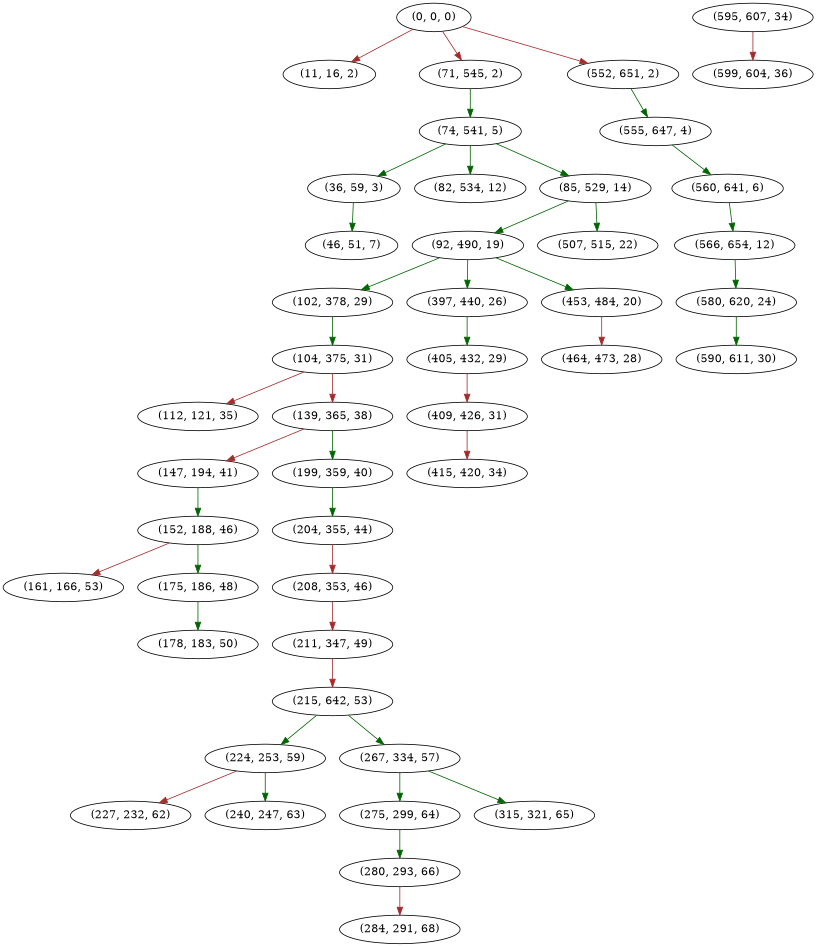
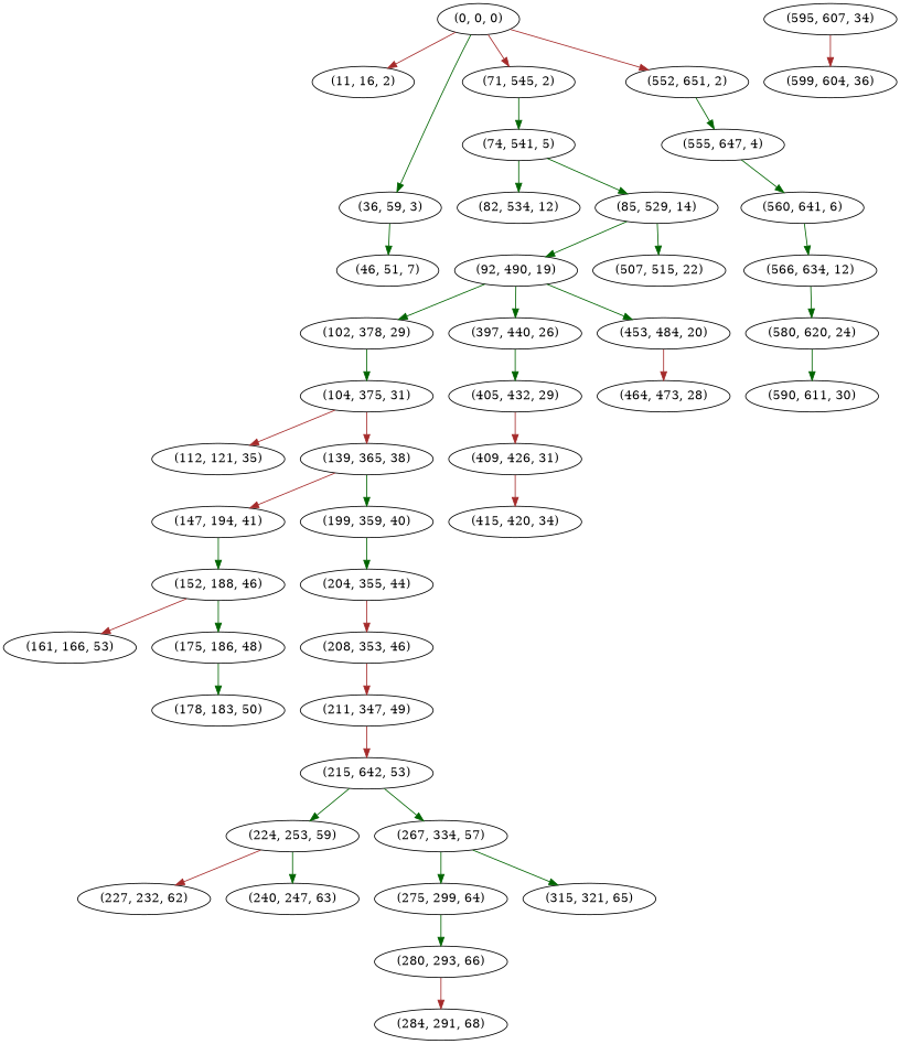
  digraph {
    edge [color=darkgreen]
    "(0, 0, 0)"
    "(11, 16, 2)"
    "(36, 59, 3)"
    "(71, 545, 2)"
    "(552, 651, 2)"
    "(46, 51, 7)"
    "(74, 541, 5)"
    "(555, 647, 4)"
    "(82, 534, 12)"
    "(85, 529, 14)"
    "(92, 490, 19)"
    "(507, 515, 22)"
    "(102, 378, 29)"
    "(397, 440, 26)"
    "(453, 484, 20)"
    "(104, 375, 31)"
    "(405, 432, 29)"
    "(464, 473, 28)"
    "(112, 121, 35)"
    "(139, 365, 38)"
    "(147, 194, 41)"
    "(199, 359, 40)"
    "(152, 188, 46)"
    "(204, 355, 44)"
    "(161, 166, 53)"
    "(175, 186, 48)"
    "(178, 183, 50)"
    "(208, 353, 46)"
    "(211, 347, 49)"
    n30 [label="(215, 642, 53)"]
    "(224, 253, 59)"
    "(267, 334, 57)"
    "(227, 232, 62)"
    "(240, 247, 63)"
    "(275, 299, 64)"
    "(315, 321, 65)"
    "(280, 293, 66)"
    "(284, 291, 68)"
    "(409, 426, 31)"
    "(415, 420, 34)"
    "(560, 641, 6)"
-   "(566, 634, 12)" [label="(566, 654, 12)"]
+   "(566, 634, 12)"
    "(580, 620, 24)"
    "(590, 611, 30)"
    "(595, 607, 34)"
    "(599, 604, 36)"
    "(0, 0, 0)" -> "(11, 16, 2)" [color=brown]
-   "(74, 541, 5)" -> "(36, 59, 3)"
+   "(0, 0, 0)" -> "(36, 59, 3)"
    "(0, 0, 0)" -> "(71, 545, 2)" [color=brown]
    "(0, 0, 0)" -> "(552, 651, 2)" [color=brown]
    "(36, 59, 3)" -> "(46, 51, 7)"
    "(71, 545, 2)" -> "(74, 541, 5)"
    "(552, 651, 2)" -> "(555, 647, 4)"
    "(74, 541, 5)" -> "(82, 534, 12)"
    "(74, 541, 5)" -> "(85, 529, 14)"
    "(555, 647, 4)" -> "(560, 641, 6)"
    "(85, 529, 14)" -> "(92, 490, 19)"
    "(85, 529, 14)" -> "(507, 515, 22)"
    "(92, 490, 19)" -> "(102, 378, 29)"
    "(92, 490, 19)" -> "(397, 440, 26)"
    "(92, 490, 19)" -> "(453, 484, 20)"
    "(102, 378, 29)" -> "(104, 375, 31)"
    "(397, 440, 26)" -> "(405, 432, 29)"
    "(453, 484, 20)" -> "(464, 473, 28)" [color=brown]
    "(104, 375, 31)" -> "(112, 121, 35)" [color=brown]
    "(104, 375, 31)" -> "(139, 365, 38)" [color=brown]
    "(405, 432, 29)" -> "(409, 426, 31)" [color=brown]
    "(139, 365, 38)" -> "(147, 194, 41)" [color=brown]
    "(139, 365, 38)" -> "(199, 359, 40)"
    "(147, 194, 41)" -> "(152, 188, 46)"
    "(199, 359, 40)" -> "(204, 355, 44)"
    "(152, 188, 46)" -> "(161, 166, 53)" [color=brown]
    "(152, 188, 46)" -> "(175, 186, 48)"
    "(204, 355, 44)" -> "(208, 353, 46)" [color=brown]
    "(175, 186, 48)" -> "(178, 183, 50)"
    "(208, 353, 46)" -> "(211, 347, 49)" [color=brown]
    "(211, 347, 49)" -> n30 [color=brown]
    n30 -> "(224, 253, 59)"
    n30 -> "(267, 334, 57)"
    "(224, 253, 59)" -> "(227, 232, 62)" [color=brown]
    "(224, 253, 59)" -> "(240, 247, 63)"
    "(267, 334, 57)" -> "(275, 299, 64)"
    "(267, 334, 57)" -> "(315, 321, 65)"
    "(275, 299, 64)" -> "(280, 293, 66)"
    "(280, 293, 66)" -> "(284, 291, 68)" [color=brown]
    "(409, 426, 31)" -> "(415, 420, 34)" [color=brown]
    "(560, 641, 6)" -> "(566, 634, 12)"
    "(566, 634, 12)" -> "(580, 620, 24)"
    "(580, 620, 24)" -> "(590, 611, 30)"
    "(595, 607, 34)" -> "(599, 604, 36)" [color=brown]
  }
